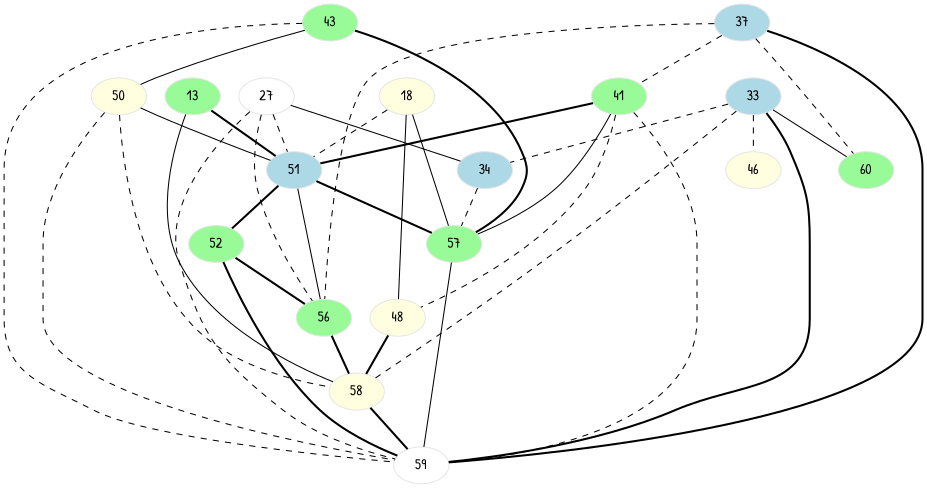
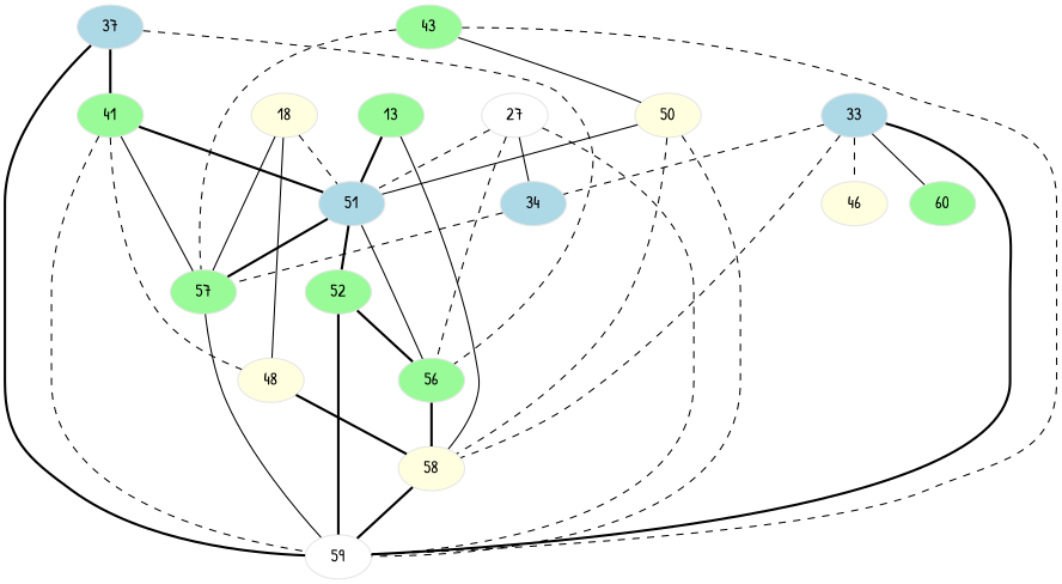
  graph {
    fontname="Patrick Hand"
    node [color=gray90 fillcolor=palegreen fontname="Patrick Hand" style=filled]
    edge [fontname="Patrick Hand" style=dashed]
    51 [fillcolor=lightblue super="+22+38+49"]
    57 [super="+54+6+44"]
    56 [super="+45"]
    52
    13
    58 [fillcolor=lightyellow super="+8+36+4+55+40"]
    59 [fillcolor=white super="+3+53+28+47"]
    48 [fillcolor=lightyellow super="+5"]
    18 [fillcolor=lightyellow]
    27 [fillcolor=white super="+26"]
    34 [fillcolor=lightblue]
    33 [fillcolor=lightblue super="+12"]
    46 [fillcolor=lightyellow]
    60
    37 [fillcolor=lightblue super="+25"]
    41 [super="+32"]
    43 [super="+2"]
    50 [fillcolor=lightyellow super="+10+24+35"]
    51 -- 57 [style=bold]
    51 -- 56 [style=solid]
    51 -- 52 [style=bold weight=2]
    57 -- 59 [style=solid weight=5]
    56 -- 58 [style=bold weight=3]
    52 -- 56 [style=bold]
    52 -- 59 [style=bold weight=2]
    13 -- 51 [style=bold]
    13 -- 58 [style=solid]
    58 -- 59 [style=bold weight=2]
    48 -- 58 [style=bold weight=3]
    18 -- 51
    18 -- 57 [style=solid]
    18 -- 48 [style=solid]
    27 -- 51
    27 -- 56 [weight=2]
    27 -- 59 [weight=2]
    27 -- 34 [style=solid]
    34 -- 57 [weight=2]
    33 -- 58
    33 -- 59 [style=bold]
    33 -- 34 [weight=2]
    33 -- 46 [weight=2]
    33 -- 60 [style=solid]
    37 -- 56 [weight=3]
    37 -- 59 [style=bold weight=3]
-   37 -- 60
-   37 -- 41
+   37 -- 41 [style=bold]
    41 -- 51 [style=bold weight=2]
    41 -- 57 [style=solid]
    41 -- 59
    41 -- 48 [weight=2]
-   43 -- 57 [style=bold weight=3]
+   43 -- 57 [weight=3]
    43 -- 59
    43 -- 50 [style=solid weight=2]
    50 -- 51 [style=solid weight=5]
    50 -- 58 [weight=2]
    50 -- 59 [weight=3]
  }
